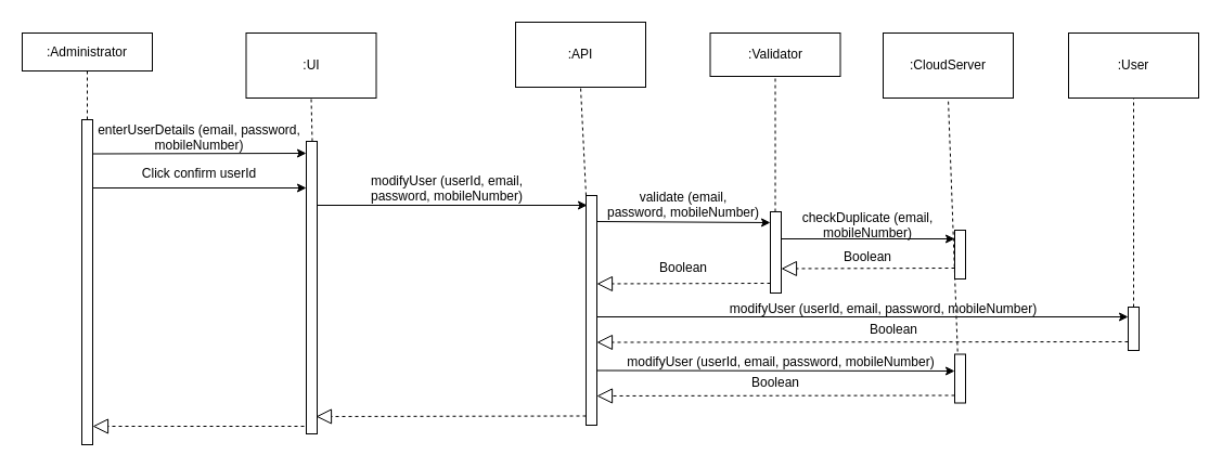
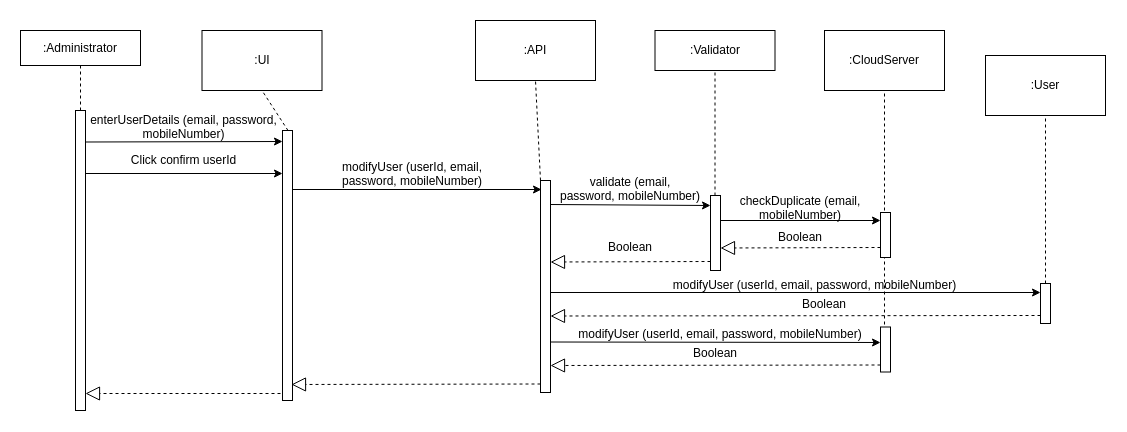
  <mxCell id="0" />
  <mxCell id="1" parent="0" />
  <mxCell id="2" value="" style="endArrow=none;dashed=1;html=1;entryX=0.5;entryY=1;entryDx=0;entryDy=0;" parent="1" target="3" edge="1"><mxGeometry width="50" height="50" relative="1" as="geometry"><mxPoint x="80" y="110" as="sourcePoint" /><mxPoint x="79.5" y="80" as="targetPoint" /></mxGeometry></mxCell>
  <mxCell id="3" value=":Administrator" style="rounded=0;whiteSpace=wrap;html=1;" parent="1" vertex="1"><mxGeometry x="20" y="30" width="120" height="35" as="geometry" /></mxCell>
  <mxCell id="4" value="" style="html=1;points=[];perimeter=orthogonalPerimeter;" parent="1" vertex="1"><mxGeometry x="75" y="110" width="10" height="300" as="geometry" /></mxCell>
- <mxCell id="5" value=":UI&lt;br&gt;" style="rounded=0;whiteSpace=wrap;html=1;" parent="1" vertex="1"><mxGeometry x="226.5" y="30" width="120" height="60" as="geometry" /></mxCell>
+ <mxCell id="5" value=":UI&lt;br&gt;" style="rounded=0;whiteSpace=wrap;html=1;" parent="1" vertex="1"><mxGeometry x="201.5" y="30" width="120" height="60" as="geometry" /></mxCell>
  <mxCell id="6" value="" style="endArrow=none;dashed=1;html=1;entryX=0.5;entryY=1;entryDx=0;entryDy=0;" parent="1" target="5" edge="1"><mxGeometry width="50" height="50" relative="1" as="geometry"><mxPoint x="287.5" y="130" as="sourcePoint" /><mxPoint x="286.5" y="120" as="targetPoint" /></mxGeometry></mxCell>
  <mxCell id="7" value="" style="html=1;points=[];perimeter=orthogonalPerimeter;" parent="1" vertex="1"><mxGeometry x="282" y="130" width="10" height="270" as="geometry" /></mxCell>
  <mxCell id="8" value=":API&lt;br&gt;" style="rounded=0;whiteSpace=wrap;html=1;" parent="1" vertex="1"><mxGeometry x="475" y="20" width="120" height="60" as="geometry" /></mxCell>
  <mxCell id="9" value="" style="endArrow=none;dashed=1;html=1;entryX=0.5;entryY=1;entryDx=0;entryDy=0;" parent="1" source="10" target="8" edge="1"><mxGeometry width="50" height="50" relative="1" as="geometry"><mxPoint x="545" y="380" as="sourcePoint" /><mxPoint x="545" y="123" as="targetPoint" /></mxGeometry></mxCell>
  <mxCell id="10" value="" style="html=1;points=[];perimeter=orthogonalPerimeter;" parent="1" vertex="1"><mxGeometry x="540" y="180" width="10" height="212" as="geometry" /></mxCell>
  <mxCell id="11" value="" style="endArrow=classic;html=1;fontSize=12;" parent="1" edge="1"><mxGeometry width="50" height="50" relative="1" as="geometry"><mxPoint x="292" y="189" as="sourcePoint" /><mxPoint x="541" y="189" as="targetPoint" /></mxGeometry></mxCell>
  <mxCell id="12" value="modifyUser (userId, email,&#10;password, mobileNumber)" style="text;align=center;fontStyle=0;verticalAlign=middle;spacingLeft=3;spacingRight=3;strokeColor=none;rotatable=0;points=[[0,0.5],[1,0.5]];portConstraint=eastwest;fontSize=12;" parent="1" vertex="1"><mxGeometry x="372" y="172" width="80" as="geometry" /></mxCell>
  <mxCell id="13" value="" style="endArrow=classic;html=1;fontSize=12;" parent="1" edge="1"><mxGeometry width="50" height="50" relative="1" as="geometry"><mxPoint x="85" y="141.5" as="sourcePoint" /><mxPoint x="282" y="141" as="targetPoint" /></mxGeometry></mxCell>
  <mxCell id="14" value="enterUserDetails (email, password,&#10;mobileNumber)" style="text;align=center;fontStyle=0;verticalAlign=middle;spacingLeft=3;spacingRight=3;strokeColor=none;rotatable=0;points=[[0,0.5],[1,0.5]];portConstraint=eastwest;fontSize=12;" parent="1" vertex="1"><mxGeometry x="143.5" y="125" width="80" as="geometry" /></mxCell>
  <mxCell id="15" value="" style="endArrow=classic;html=1;fontSize=12;" parent="1" edge="1"><mxGeometry width="50" height="50" relative="1" as="geometry"><mxPoint x="85" y="173" as="sourcePoint" /><mxPoint x="282" y="173" as="targetPoint" /></mxGeometry></mxCell>
  <mxCell id="16" value="Click confirm userId" style="text;align=center;fontStyle=0;verticalAlign=middle;spacingLeft=3;spacingRight=3;strokeColor=none;rotatable=0;points=[[0,0.5],[1,0.5]];portConstraint=eastwest;fontSize=12;" parent="1" vertex="1"><mxGeometry x="143.5" y="158" width="80" as="geometry" /></mxCell>
- <mxCell id="17" value=":CloudServer&lt;br&gt;" style="rounded=0;whiteSpace=wrap;html=1;" parent="1" vertex="1"><mxGeometry x="814" y="30" width="120" height="60" as="geometry" /></mxCell>
+ <mxCell id="17" value=":CloudServer&lt;br&gt;" style="rounded=0;whiteSpace=wrap;html=1;" parent="1" vertex="1"><mxGeometry x="824" y="30" width="120" height="60" as="geometry" /></mxCell>
  <mxCell id="18" value="" style="endArrow=none;dashed=1;html=1;entryX=0.5;entryY=1;entryDx=0;entryDy=0;" parent="1" target="17" edge="1"><mxGeometry width="50" height="50" relative="1" as="geometry"><mxPoint x="884" y="360" as="sourcePoint" /><mxPoint x="925" y="124.5" as="targetPoint" /></mxGeometry></mxCell>
  <mxCell id="19" value="" style="endArrow=block;dashed=1;endFill=0;endSize=12;html=1;" parent="1" edge="1"><mxGeometry width="160" relative="1" as="geometry"><mxPoint x="540" y="383.5" as="sourcePoint" /><mxPoint x="291" y="384" as="targetPoint" /></mxGeometry></mxCell>
  <mxCell id="20" value="" style="endArrow=block;dashed=1;endFill=0;endSize=12;html=1;" parent="1" edge="1"><mxGeometry width="160" relative="1" as="geometry"><mxPoint x="280" y="393" as="sourcePoint" /><mxPoint x="85" y="393" as="targetPoint" /></mxGeometry></mxCell>
- <mxCell id="21" value=":User&lt;br&gt;" style="rounded=0;whiteSpace=wrap;html=1;" parent="1" vertex="1"><mxGeometry x="985" y="30" width="120" height="60" as="geometry" /></mxCell>
+ <mxCell id="21" value=":User&lt;br&gt;" style="rounded=0;whiteSpace=wrap;html=1;" parent="1" vertex="1"><mxGeometry x="985" y="55" width="120" height="60" as="geometry" /></mxCell>
  <mxCell id="22" value="" style="endArrow=none;dashed=1;html=1;entryX=0.5;entryY=1;entryDx=0;entryDy=0;" parent="1" source="23" target="21" edge="1"><mxGeometry width="50" height="50" relative="1" as="geometry"><mxPoint x="1066" y="579.5" as="sourcePoint" /><mxPoint x="1106" y="122" as="targetPoint" /></mxGeometry></mxCell>
  <mxCell id="23" value="" style="html=1;points=[];perimeter=orthogonalPerimeter;" parent="1" vertex="1"><mxGeometry x="1040" y="283" width="10" height="40" as="geometry" /></mxCell>
  <mxCell id="24" value="" style="endArrow=classic;html=1;fontSize=12;" parent="1" edge="1"><mxGeometry width="50" height="50" relative="1" as="geometry"><mxPoint x="550" y="292" as="sourcePoint" /><mxPoint x="1040" y="292" as="targetPoint" /></mxGeometry></mxCell>
  <mxCell id="25" value="modifyUser (userId, email, password, mobileNumber)" style="text;align=center;fontStyle=0;verticalAlign=middle;spacingLeft=3;spacingRight=3;strokeColor=none;rotatable=0;points=[[0,0.5],[1,0.5]];portConstraint=eastwest;fontSize=12;" parent="1" vertex="1"><mxGeometry x="774.5" y="283" width="80" as="geometry" /></mxCell>
  <mxCell id="26" value="Boolean" style="text;html=1;strokeColor=none;fillColor=none;align=center;verticalAlign=middle;whiteSpace=wrap;rounded=0;" parent="1" vertex="1"><mxGeometry x="756" y="295.5" width="136" height="16" as="geometry" /></mxCell>
  <mxCell id="27" value="" style="endArrow=block;dashed=1;endFill=0;endSize=12;html=1;" parent="1" edge="1"><mxGeometry width="160" relative="1" as="geometry"><mxPoint x="1040" y="315" as="sourcePoint" /><mxPoint x="550" y="315.5" as="targetPoint" /></mxGeometry></mxCell>
  <mxCell id="28" value=":Validator&lt;br&gt;" style="rounded=0;whiteSpace=wrap;html=1;" parent="1" vertex="1"><mxGeometry x="654.5" y="30" width="120" height="40" as="geometry" /></mxCell>
  <mxCell id="29" value="" style="endArrow=none;dashed=1;html=1;entryX=0.5;entryY=1;entryDx=0;entryDy=0;" parent="1" source="30" target="28" edge="1"><mxGeometry width="50" height="50" relative="1" as="geometry"><mxPoint x="735.5" y="579.5" as="sourcePoint" /><mxPoint x="775.5" y="122" as="targetPoint" /></mxGeometry></mxCell>
  <mxCell id="30" value="" style="html=1;points=[];perimeter=orthogonalPerimeter;" parent="1" vertex="1"><mxGeometry x="710" y="195" width="10" height="75" as="geometry" /></mxCell>
  <mxCell id="31" value="" style="endArrow=classic;html=1;fontSize=12;" parent="1" edge="1"><mxGeometry width="50" height="50" relative="1" as="geometry"><mxPoint x="550" y="204" as="sourcePoint" /><mxPoint x="710" y="205" as="targetPoint" /></mxGeometry></mxCell>
  <mxCell id="32" value="validate (email,&#10;password, mobileNumber)" style="text;align=center;fontStyle=0;verticalAlign=middle;spacingLeft=3;spacingRight=3;strokeColor=none;rotatable=0;points=[[0,0.5],[1,0.5]];portConstraint=eastwest;fontSize=12;" parent="1" vertex="1"><mxGeometry x="590" y="187" width="80" as="geometry" /></mxCell>
  <mxCell id="33" value="Boolean" style="text;html=1;strokeColor=none;fillColor=none;align=center;verticalAlign=middle;whiteSpace=wrap;rounded=0;" parent="1" vertex="1"><mxGeometry x="562" y="237" width="136" height="20" as="geometry" /></mxCell>
  <mxCell id="34" value="" style="endArrow=block;dashed=1;endFill=0;endSize=12;html=1;" parent="1" edge="1"><mxGeometry width="160" relative="1" as="geometry"><mxPoint x="710" y="261" as="sourcePoint" /><mxPoint x="550" y="261.5" as="targetPoint" /></mxGeometry></mxCell>
  <mxCell id="35" value="" style="endArrow=classic;html=1;fontSize=12;" parent="1" edge="1"><mxGeometry width="50" height="50" relative="1" as="geometry"><mxPoint x="720" y="220" as="sourcePoint" /><mxPoint x="880" y="220" as="targetPoint" /></mxGeometry></mxCell>
  <mxCell id="36" value="checkDuplicate (email,&#10;mobileNumber)" style="text;align=center;fontStyle=0;verticalAlign=middle;spacingLeft=3;spacingRight=3;strokeColor=none;rotatable=0;points=[[0,0.5],[1,0.5]];portConstraint=eastwest;fontSize=12;" parent="1" vertex="1"><mxGeometry x="760" y="206" width="80" as="geometry" /></mxCell>
  <mxCell id="37" value="" style="html=1;points=[];perimeter=orthogonalPerimeter;" parent="1" vertex="1"><mxGeometry x="880" y="212" width="10" height="45" as="geometry" /></mxCell>
  <mxCell id="38" value="Boolean" style="text;html=1;strokeColor=none;fillColor=none;align=center;verticalAlign=middle;whiteSpace=wrap;rounded=0;" parent="1" vertex="1"><mxGeometry x="732" y="230" width="136" height="13" as="geometry" /></mxCell>
  <mxCell id="39" value="" style="endArrow=block;dashed=1;endFill=0;endSize=12;html=1;" parent="1" edge="1"><mxGeometry width="160" relative="1" as="geometry"><mxPoint x="880" y="247" as="sourcePoint" /><mxPoint x="720" y="247.5" as="targetPoint" /></mxGeometry></mxCell>
  <mxCell id="40" value="" style="html=1;points=[];perimeter=orthogonalPerimeter;" parent="1" vertex="1"><mxGeometry x="880" y="326.5" width="10" height="45" as="geometry" /></mxCell>
  <mxCell id="41" value="" style="endArrow=classic;html=1;fontSize=12;" parent="1" edge="1"><mxGeometry width="50" height="50" relative="1" as="geometry"><mxPoint x="550" y="341.5" as="sourcePoint" /><mxPoint x="880" y="342" as="targetPoint" /></mxGeometry></mxCell>
  <mxCell id="42" value="modifyUser (userId, email, password, mobileNumber)" style="text;align=center;fontStyle=0;verticalAlign=middle;spacingLeft=3;spacingRight=3;strokeColor=none;rotatable=0;points=[[0,0.5],[1,0.5]];portConstraint=eastwest;fontSize=12;" parent="1" vertex="1"><mxGeometry x="680" y="332.5" width="80" as="geometry" /></mxCell>
  <mxCell id="43" value="Boolean" style="text;html=1;strokeColor=none;fillColor=none;align=center;verticalAlign=middle;whiteSpace=wrap;rounded=0;" parent="1" vertex="1"><mxGeometry x="647" y="345" width="136" height="16" as="geometry" /></mxCell>
  <mxCell id="44" value="" style="endArrow=block;dashed=1;endFill=0;endSize=12;html=1;" parent="1" edge="1"><mxGeometry width="160" relative="1" as="geometry"><mxPoint x="880" y="364.5" as="sourcePoint" /><mxPoint x="550" y="365" as="targetPoint" /></mxGeometry></mxCell>
